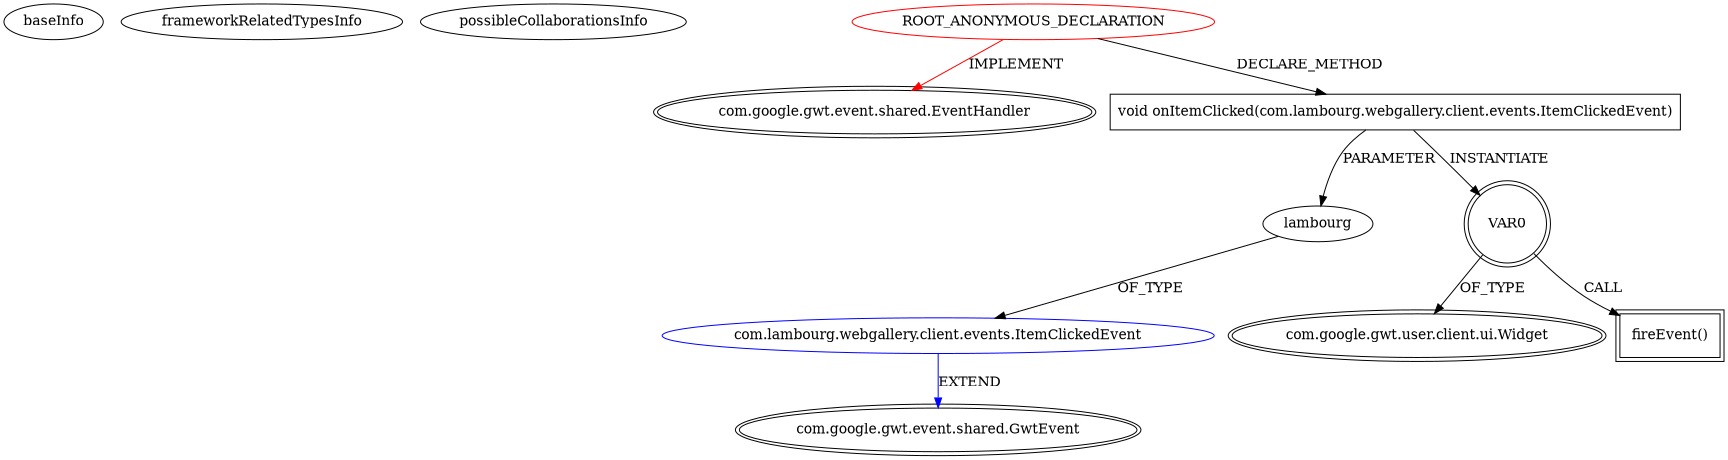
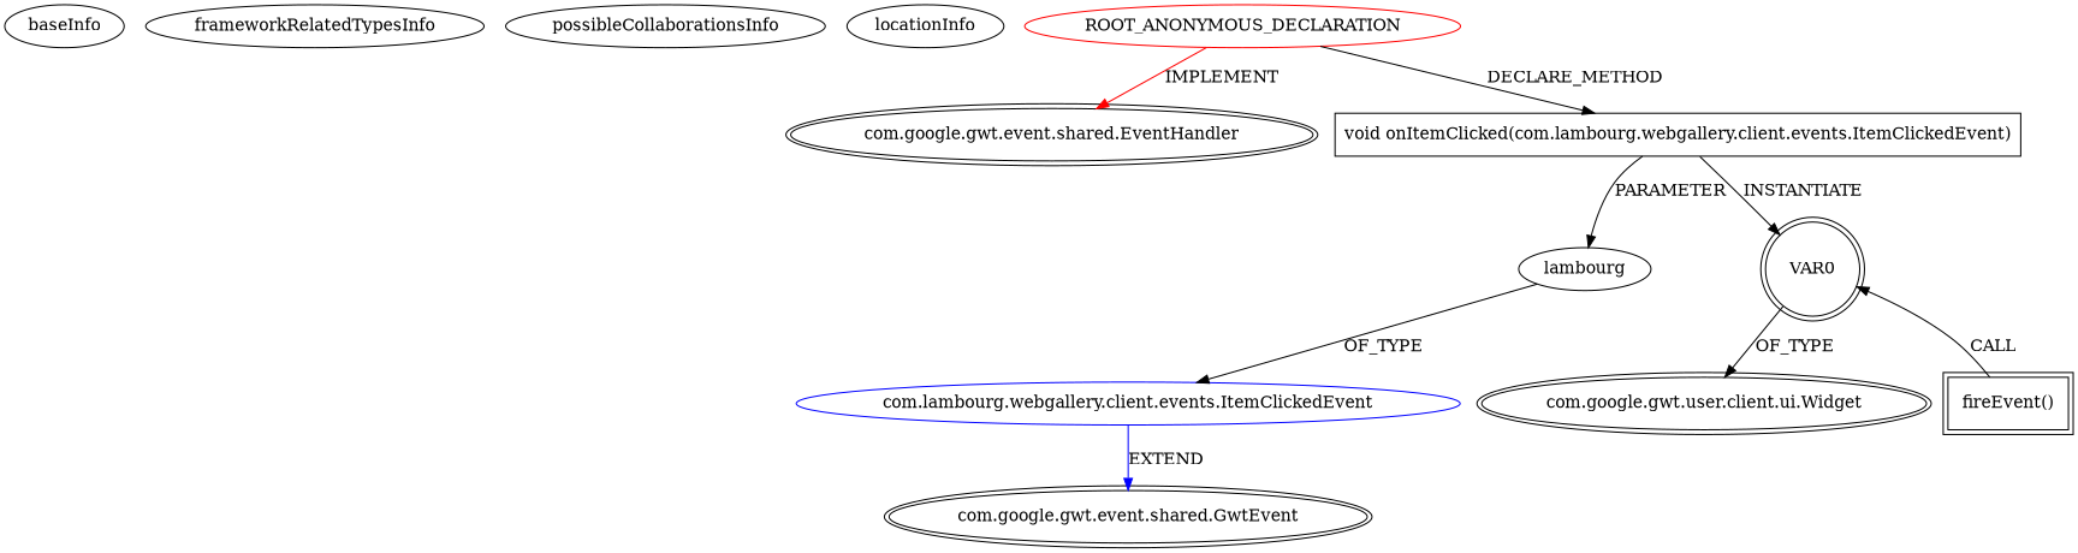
  digraph {
    node [isFrameworkType=true]
    baseInfo [category=extension_graph graphId=3514 isAnonymous=true possibleRelation=true isFrameworkType=""]
    frameworkRelatedTypesInfo [0="com.google.gwt.event.shared.EventHandler" isFrameworkType=""]
    possibleCollaborationsInfo [0="3514~CLIENT_METHOD_DECLARATION-PARAMETER_DECLARATION-~com.google.gwt.event.shared.EventHandler ~com.google.gwt.event.shared.GwtEvent ~true~false" isFrameworkType=""]
+   locationInfo [contextSignature="void NavItem(com.google.gwt.xml.client.Element,int)" filePath="/lambourg-WebGallery/WebGallery-master/client/src/com/lambourg/webgallery/client/folderview/NavItem.java" graphId=3514 projectName="lambourg-WebGallery" isFrameworkType=""]
    n5 [color=red isFrameworkType=false label=ROOT_ANONYMOUS_DECLARATION vertexType=ROOT_ANONYMOUS_DECLARATION]
    n6 [label="com.google.gwt.event.shared.EventHandler" peripheries=2 vertexType=FRAMEWORK_INTERFACE_TYPE]
    n7 [isFrameworkType=false label="void onItemClicked(com.lambourg.webgallery.client.events.ItemClickedEvent)" shape=box vertexType=CLIENT_METHOD_DECLARATION]
    n8 [isFrameworkType=false label=lambourg vertexType=PARAMETER_DECLARATION]
    n9 [label=VAR0 peripheries=2 shape=circle vertexType=VARIABLE_EXPRESION]
    n10 [color=blue isFrameworkType=false label="com.lambourg.webgallery.client.events.ItemClickedEvent" vertexType=REFERENCE_CLIENT_CLASS_DECLARATION]
    n11 [label="com.google.gwt.user.client.ui.Widget" peripheries=2 vertexType=FRAMEWORK_CLASS_TYPE]
    n12 [label="fireEvent()" peripheries=2 shape=box vertexType=INSIDE_CALL]
    n13 [label="com.google.gwt.event.shared.GwtEvent" peripheries=2 vertexType=FRAMEWORK_CLASS_TYPE]
    n5 -> n6 [color=red label=IMPLEMENT]
    n5 -> n7 [label=DECLARE_METHOD]
    n7 -> n8 [label=PARAMETER]
    n7 -> n9 [label=INSTANTIATE]
    n8 -> n10 [label=OF_TYPE]
    n9 -> n11 [label=OF_TYPE]
-   n9 -> n12 [label=CALL]
+   n12 -> n9 [label=CALL]
    n10 -> n13 [color=blue label=EXTEND]
  }
